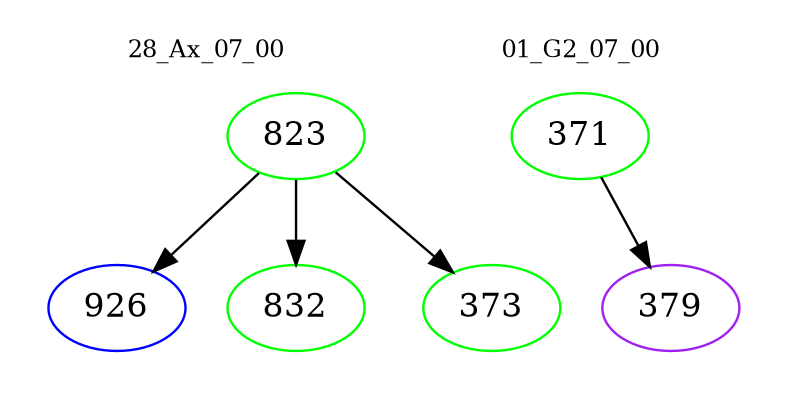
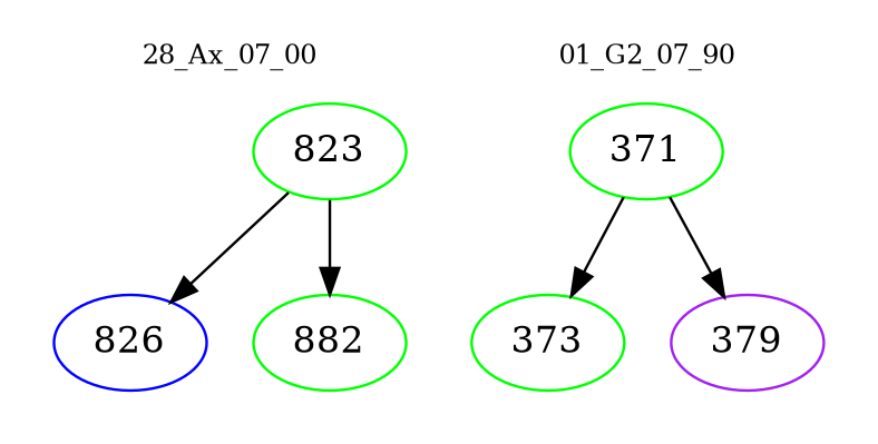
  digraph {
    node [color=green]
    edge [color=black]
    n1 [label=823]
-   n2 [color=blue label=926]
-   n3 [label=832]
+   n2 [color=blue label=826]
+   n3 [label=882]
    n4 [label=371]
    n5 [color=purple label=379]
    n6 [label=373]
    subgraph cluster_1 {
      color=white
      fontsize=10
      label="28_Ax_07_00"
      n1
      n2
      n3
    }
    subgraph cluster_2 {
      color=white
      fontsize=10
-     label="01_G2_07_00"
+     label="01_G2_07_90"
      n4
      n5
      n6
    }
    n1 -> n2
    n1 -> n3
    n4 -> n5
-   n1 -> n6
+   n4 -> n6
  }
